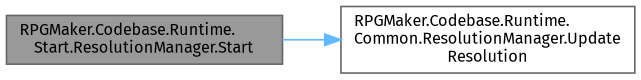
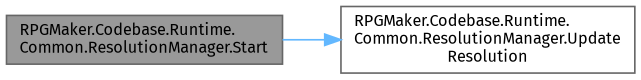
  digraph {
    rankdir=LR
    fontname="Fira Sans"
    node [fontname="Fira Sans" fontsize=10 shape=box style=filled]
-   n1 [color=gray40 fillcolor=grey60 fontcolor=black height=0.2 label="RPGMaker.Codebase.Runtime.\lStart.ResolutionManager.Start" width=0.4]
+   n1 [color=gray40 fillcolor=grey60 fontcolor=black height=0.2 label="RPGMaker.Codebase.Runtime.\lCommon.ResolutionManager.Start" width=0.4]
    n2 [color=grey40 fillcolor=white height=0.2 label="RPGMaker.Codebase.Runtime.\lCommon.ResolutionManager.Update\lResolution" width=0.4]
    n1 -> n2 [color=steelblue1 fontname="Fira Sans" fontsize=10 labelfontname=Helvetica labelfontsize=10 style=solid]
  }
